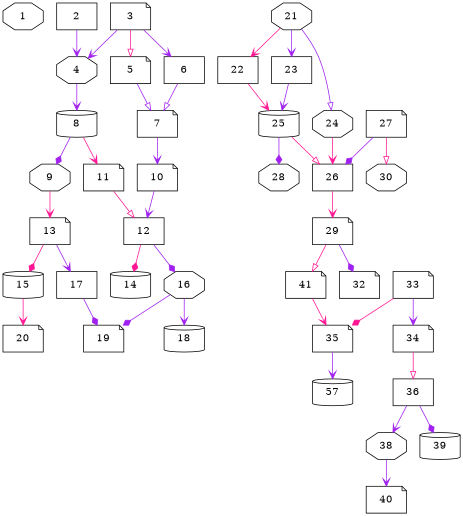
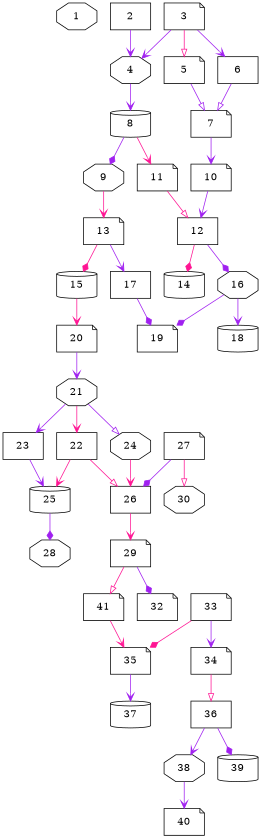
  digraph {
    node [alpha=0.15 shape=note]
    edge [arrowhead=vee color=purple]
    1 [alpha=0.17 expect_size=15123456 shape=octagon]
    2 [alpha=0.18 expect_size=52121600 shape=box]
    4 [alpha=0.07 expect_size=26798080 shape=octagon]
    8 [alpha=0.10 expect_size=27464704 shape=cylinder]
    9 [alpha=0.09 expect_size=45988864 shape=octagon]
    11 [expect_size=26752000]
    3 [alpha=0.08 expect_size=12774400]
    5 [alpha=0.11 expect_size=36683776]
    6 [alpha=0.18 expect_size=15300608 shape=box]
    7 [expect_size=39139328]
    10 [alpha=0.13 expect_size=20737024]
    13 [alpha=0.09 expect_size=13170688]
    12 [alpha=0.14 expect_size=18932736 shape=box]
    14 [alpha=0.04 expect_size=31642624 shape=cylinder]
    16 [alpha=0.19 expect_size=26455040 shape=octagon]
    15 [alpha=0.05 expect_size=47350784 shape=cylinder]
    17 [alpha=0.17 expect_size=20728832 shape=box]
    20 [alpha=0.12 expect_size=5913600]
    19 [alpha=0.10 expect_size=32096256]
    18 [alpha=0.16 expect_size=9222144 shape=cylinder]
    21 [alpha=0.19 expect_size=35446784 shape=octagon]
    22 [alpha=0.06 expect_size=24049664 shape=box]
    23 [alpha=0.16 expect_size=10212352 shape=box]
    24 [expect_size=32055296 shape=octagon]
    25 [alpha=0.07 expect_size=41665536 shape=cylinder]
    26 [alpha=0.04 expect_size=7041024 shape=box]
    28 [expect_size=44645376 shape=octagon]
    29 [alpha=0.13 expect_size=35098624]
    27 [expect_size=51198976]
    30 [alpha=0.17 expect_size=10412032 shape=octagon]
    n31 [alpha=0.11 expect_size=39213056 label=41]
    32 [alpha=0.10 expect_size=37009408]
    35 [alpha=0.18 expect_size=28250112]
    33 [alpha=0.12 expect_size=50682880]
    34 [alpha=0.06 expect_size=40577024]
-   37 [alpha=0.05 expect_size=6940672 shape=cylinder label=57]
+   37 [alpha=0.05 expect_size=6940672 shape=cylinder]
    36 [alpha=0.18 expect_size=45143040 shape=box]
    38 [alpha=0.14 expect_size=41913344 shape=octagon]
    39 [alpha=0.14 expect_size=30724096 shape=cylinder]
    40 [expect_size=14120960]
    2 -> 4
    4 -> 8
    8 -> 9 [arrowhead=diamond]
    8 -> 11 [color=deeppink]
    9 -> 13 [color=deeppink]
    11 -> 12 [arrowhead=onormal color=deeppink]
    3 -> 4
    3 -> 5 [arrowhead=onormal color=deeppink]
    3 -> 6
    5 -> 7 [arrowhead=onormal]
    6 -> 7 [arrowhead=onormal]
    7 -> 10
    10 -> 12
    13 -> 15 [arrowhead=diamond color=deeppink]
    13 -> 17
    12 -> 14 [arrowhead=diamond color=deeppink]
    12 -> 16 [arrowhead=diamond]
    16 -> 19 [arrowhead=diamond]
    16 -> 18
    15 -> 20 [color=deeppink]
    17 -> 19 [arrowhead=diamond]
+   20 -> 21
    21 -> 22 [color=deeppink]
    21 -> 23
    21 -> 24 [arrowhead=onormal]
    22 -> 25 [color=deeppink]
-   25 -> 26 [arrowhead=onormal color=deeppink]
+   22 -> 26 [arrowhead=onormal color=deeppink]
    23 -> 25
    24 -> 26 [color=deeppink]
    25 -> 28 [arrowhead=diamond]
    26 -> 29 [color=deeppink]
    29 -> n31 [arrowhead=onormal color=deeppink]
    29 -> 32 [arrowhead=diamond]
    27 -> 26 [arrowhead=diamond]
    27 -> 30 [arrowhead=onormal color=deeppink]
    n31 -> 35 [color=deeppink]
    35 -> 37
    33 -> 35 [arrowhead=diamond color=deeppink]
    33 -> 34
    34 -> 36 [arrowhead=onormal color=deeppink]
    36 -> 38
    36 -> 39 [arrowhead=diamond]
    38 -> 40
  }
